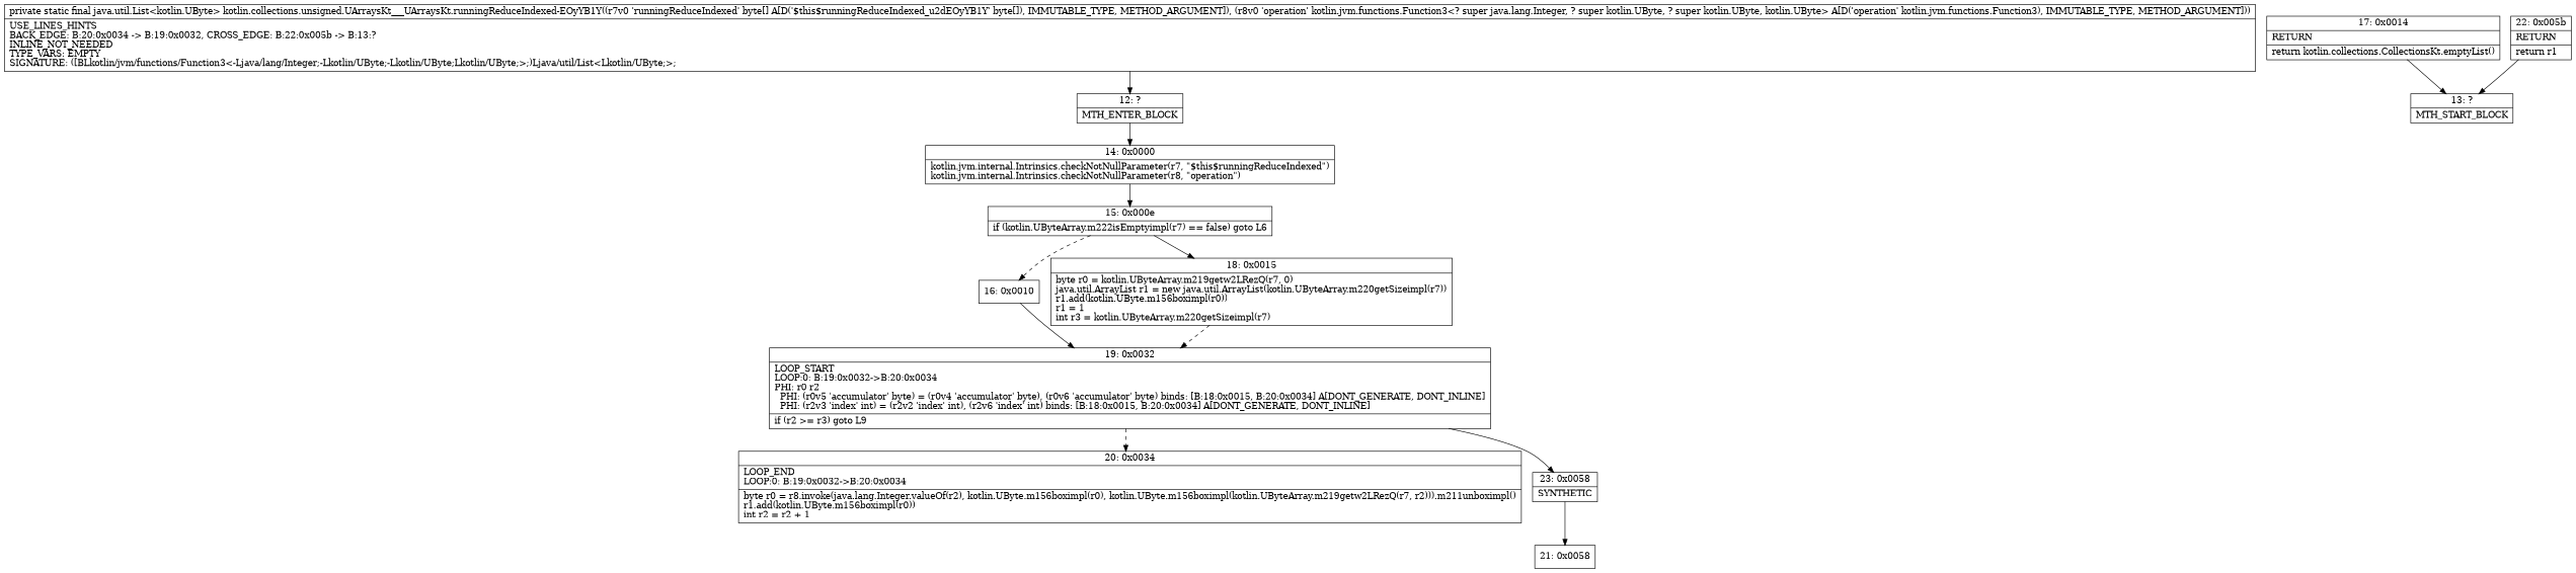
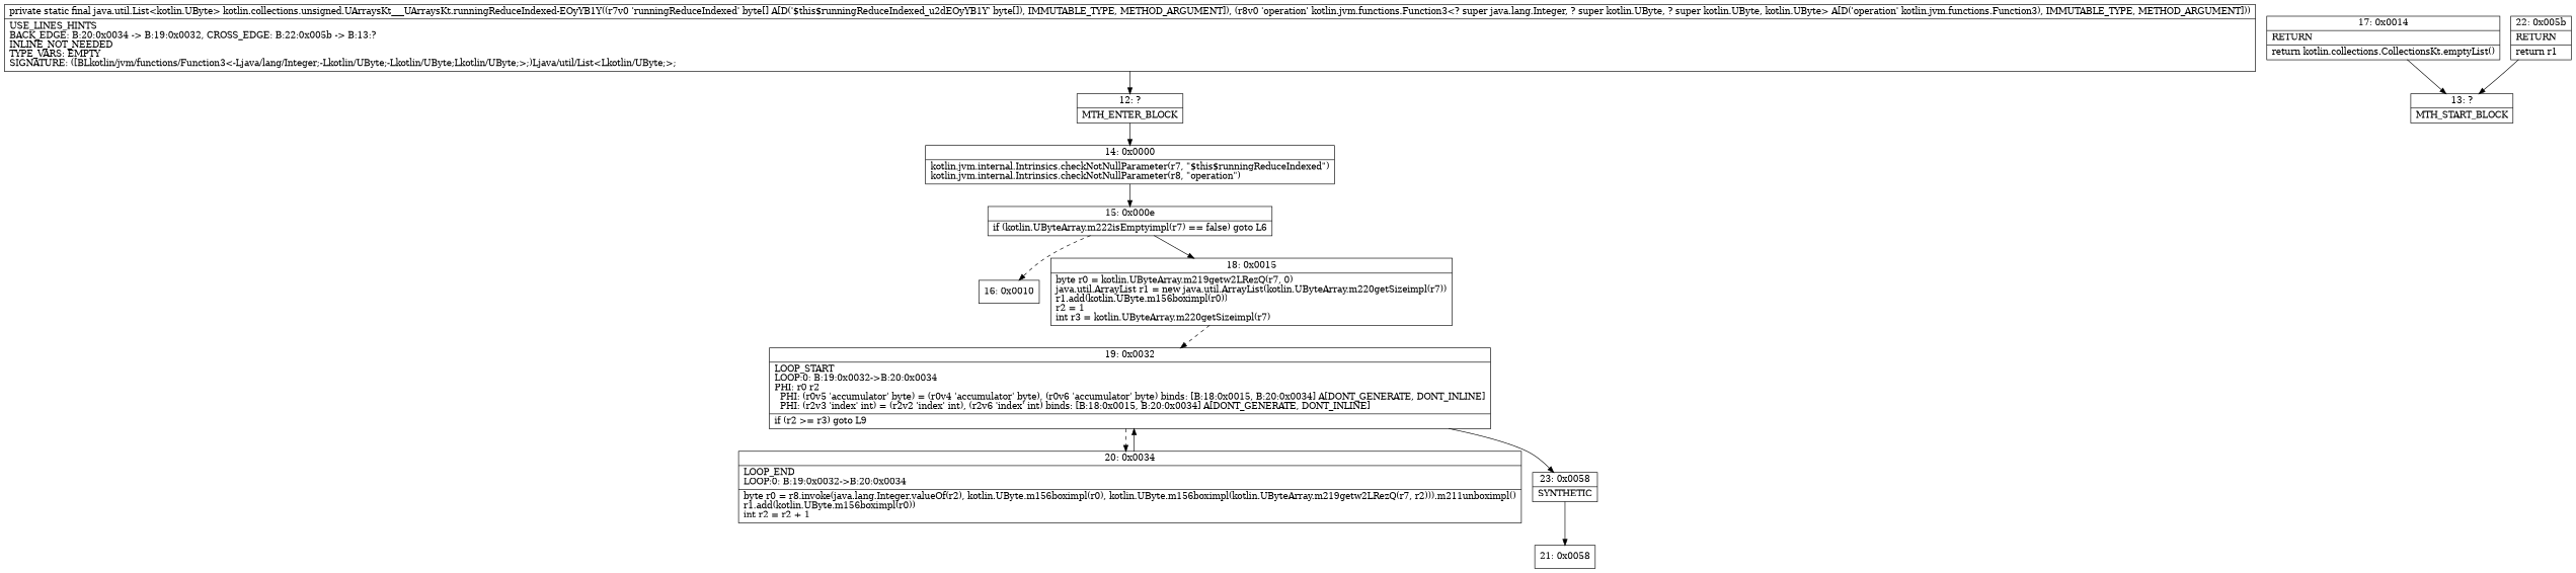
  digraph {
    fontname="DejaVu Serif"
    node [fontname="DejaVu Serif" shape=record]
    edge [fontname="DejaVu Serif"]
    n1 [label="{12\:\ ?|MTH_ENTER_BLOCK\l}"]
    n2 [label="{14\:\ 0x0000|kotlin.jvm.internal.Intrinsics.checkNotNullParameter(r7, \"$this$runningReduceIndexed\")\lkotlin.jvm.internal.Intrinsics.checkNotNullParameter(r8, \"operation\")\l}"]
    n3 [label="{15\:\ 0x000e|if (kotlin.UByteArray.m222isEmptyimpl(r7) == false) goto L6\l}"]
    n4 [label="{16\:\ 0x0010}"]
-   n5 [label="{18\:\ 0x0015|byte r0 = kotlin.UByteArray.m219getw2LRezQ(r7, 0)\ljava.util.ArrayList r1 = new java.util.ArrayList(kotlin.UByteArray.m220getSizeimpl(r7))\lr1.add(kotlin.UByte.m156boximpl(r0))\lr1 = 1\lint r3 = kotlin.UByteArray.m220getSizeimpl(r7)\l}"]
+   n5 [label="{18\:\ 0x0015|byte r0 = kotlin.UByteArray.m219getw2LRezQ(r7, 0)\ljava.util.ArrayList r1 = new java.util.ArrayList(kotlin.UByteArray.m220getSizeimpl(r7))\lr1.add(kotlin.UByte.m156boximpl(r0))\lr2 = 1\lint r3 = kotlin.UByteArray.m220getSizeimpl(r7)\l}"]
    n6 [label="{19\:\ 0x0032|LOOP_START\lLOOP:0: B:19:0x0032\-\>B:20:0x0034\lPHI: r0 r2 \l  PHI: (r0v5 'accumulator' byte) = (r0v4 'accumulator' byte), (r0v6 'accumulator' byte) binds: [B:18:0x0015, B:20:0x0034] A[DONT_GENERATE, DONT_INLINE]\l  PHI: (r2v3 'index' int) = (r2v2 'index' int), (r2v6 'index' int) binds: [B:18:0x0015, B:20:0x0034] A[DONT_GENERATE, DONT_INLINE]\l|if (r2 \>= r3) goto L9\l}"]
    n7 [label="{17\:\ 0x0014|RETURN\l|return kotlin.collections.CollectionsKt.emptyList()\l}"]
    n8 [label="{13\:\ ?|MTH_START_BLOCK\l}"]
    n9 [label="{20\:\ 0x0034|LOOP_END\lLOOP:0: B:19:0x0032\-\>B:20:0x0034\l|byte r0 = r8.invoke(java.lang.Integer.valueOf(r2), kotlin.UByte.m156boximpl(r0), kotlin.UByte.m156boximpl(kotlin.UByteArray.m219getw2LRezQ(r7, r2))).m211unboximpl()\lr1.add(kotlin.UByte.m156boximpl(r0))\lint r2 = r2 + 1\l}"]
    n10 [label="{23\:\ 0x0058|SYNTHETIC\l}"]
    n11 [label="{21\:\ 0x0058}"]
    n12 [label="{22\:\ 0x005b|RETURN\l|return r1\l}"]
    n13 [label="{private static final java.util.List\<kotlin.UByte\> kotlin.collections.unsigned.UArraysKt___UArraysKt.runningReduceIndexed\-EOyYB1Y((r7v0 'runningReduceIndexed' byte[] A[D('$this$runningReduceIndexed_u2dEOyYB1Y' byte[]), IMMUTABLE_TYPE, METHOD_ARGUMENT]), (r8v0 'operation' kotlin.jvm.functions.Function3\<? super java.lang.Integer, ? super kotlin.UByte, ? super kotlin.UByte, kotlin.UByte\> A[D('operation' kotlin.jvm.functions.Function3), IMMUTABLE_TYPE, METHOD_ARGUMENT]))  | USE_LINES_HINTS\lBACK_EDGE: B:20:0x0034 \-\> B:19:0x0032, CROSS_EDGE: B:22:0x005b \-\> B:13:?\lINLINE_NOT_NEEDED\lTYPE_VARS: EMPTY\lSIGNATURE: ([BLkotlin\/jvm\/functions\/Function3\<\-Ljava\/lang\/Integer;\-Lkotlin\/UByte;\-Lkotlin\/UByte;Lkotlin\/UByte;\>;)Ljava\/util\/List\<Lkotlin\/UByte;\>;\l}"]
    n1 -> n2
    n2 -> n3
    n3 -> n4 [style=dashed]
    n3 -> n5
    n5 -> n6 [style=dashed]
    n6 -> n9 [style=dashed]
    n6 -> n10
    n7 -> n8
-   n4 -> n6
+   n9 -> n6
    n10 -> n11
    n12 -> n8
    n13 -> n1
  }
